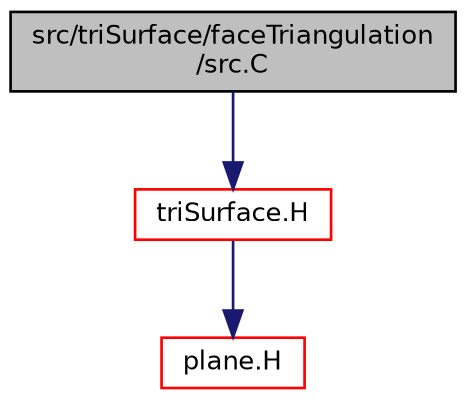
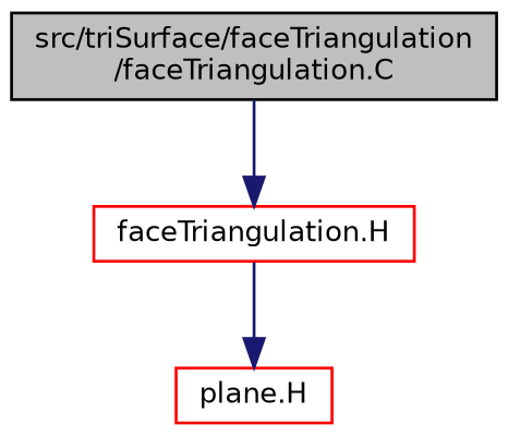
  digraph {
    node [color=red fontname=Helvetica fontsize=10 shape=record]
    edge [color=midnightblue fontname=Helvetica fontsize=10 labelfontname=Helvetica labelfontsize=10 style=solid]
-   n1 [color=black fillcolor=grey75 fontcolor=black height=0.2 label="src/triSurface/faceTriangulation\l/src.C" style=filled width=0.4]
-   n2 [height=0.2 label="triSurface.H" width=0.4]
+   n1 [color=black fillcolor=grey75 fontcolor=black height=0.2 label="src/triSurface/faceTriangulation\l/faceTriangulation.C" style=filled width=0.4]
+   n2 [height=0.2 label="faceTriangulation.H" width=0.4]
    n3 [height=0.2 label="plane.H" width=0.4]
    n1 -> n2
    n2 -> n3
  }
